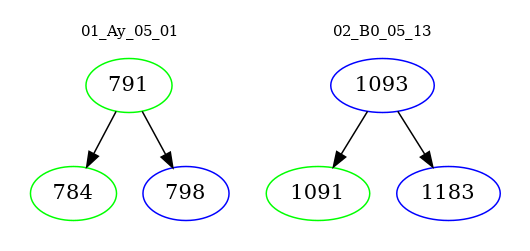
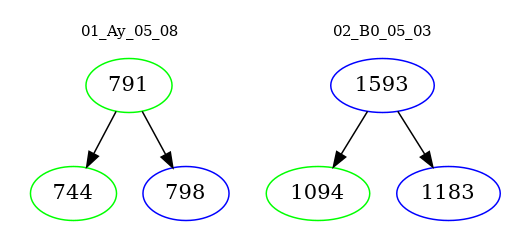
  digraph {
    fontname="DejaVu Serif"
    node [color=green fontname="DejaVu Serif"]
    edge [color=black fontname="DejaVu Serif"]
    n1 [label=791]
-   n2 [label=784]
+   n2 [label=744]
    n3 [color=blue label=798]
-   n4 [color=blue label=1093]
-   n5 [label=1091]
+   n4 [color=blue label=1593]
+   n5 [label=1094]
    n6 [color=blue label=1183]
    subgraph cluster_1 {
      color=white
      fontsize=10
-     label="01_Ay_05_01"
+     label="01_Ay_05_08"
      n1
      n2
      n3
    }
    subgraph cluster_2 {
      color=white
      fontsize=10
-     label="02_B0_05_13"
+     label="02_B0_05_03"
      n4
      n5
      n6
    }
    n1 -> n2
    n1 -> n3
    n4 -> n5
    n4 -> n6
  }
